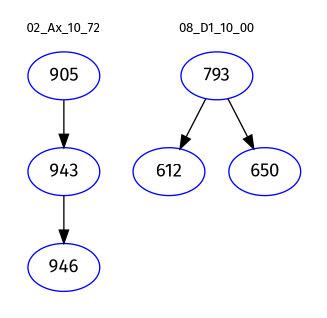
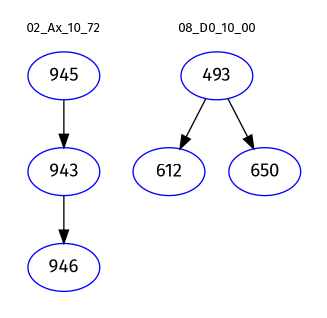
  digraph {
    fontname="Fira Sans"
    node [color=blue fontname="Fira Sans"]
    edge [color=black fontname="Fira Sans"]
-   n1 [label=905]
+   n1 [label=945]
    n2 [label=943]
    n3 [label=946]
-   n4 [label=793]
+   n4 [label=493]
    n5 [label=612]
    n6 [label=650]
    subgraph cluster_1 {
      color=white
      fontsize=10
      label="02_Ax_10_72"
      n1
      n2
      n3
    }
    subgraph cluster_2 {
      color=white
      fontsize=10
-     label="08_D1_10_00"
+     label="08_D0_10_00"
      n4
      n5
      n6
    }
    n1 -> n2
    n2 -> n3
    n4 -> n5
    n4 -> n6
  }
